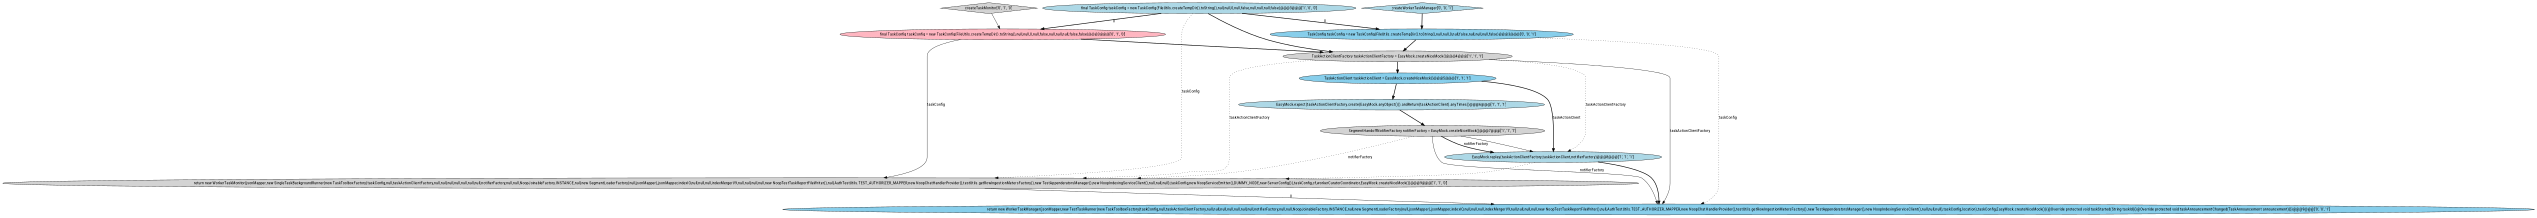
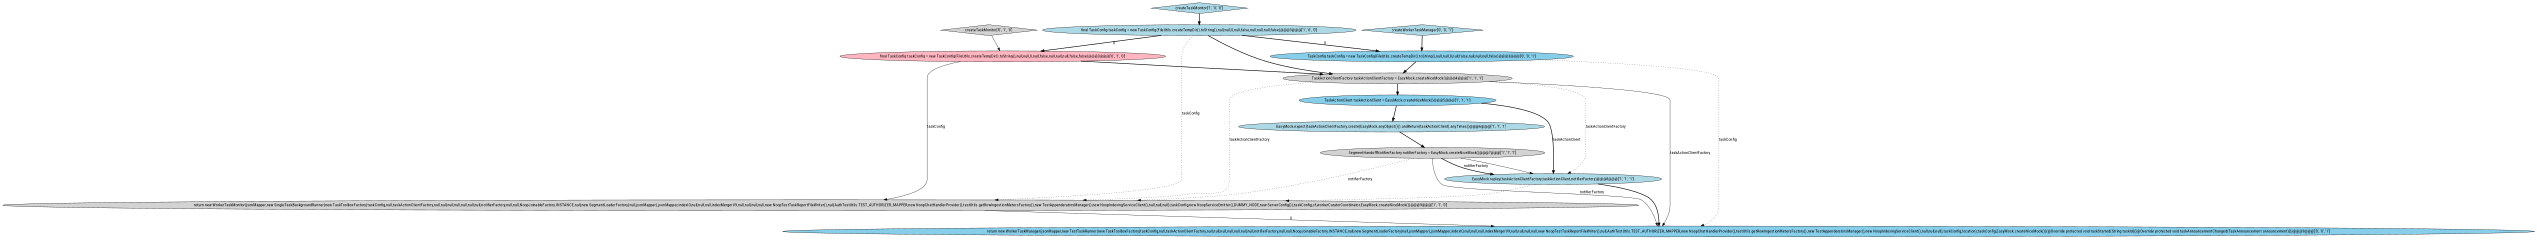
  digraph {
    fontname="Roboto Condensed"
    node [fillcolor=lightblue shape=ellipse style=filled fontname="Roboto Condensed"]
    edge [style=bold fontname="Roboto Condensed"]
    n1 [label="EasyMock.replay(taskActionClientFactory,taskActionClient,notifierFactory)@@@8@@@['1', '1', '1']"]
    n2 [fillcolor=lightgrey label="return new WorkerTaskMonitor(jsonMapper,new SingleTaskBackgroundRunner(new TaskToolboxFactory(taskConfig,null,taskActionClientFactory,null,null,null,null,null,null,null,notifierFactory,null,null,NoopJoinableFactory.INSTANCE,null,new SegmentLoaderFactory(null,jsonMapper),jsonMapper,indexIO,null,null,null,indexMergerV9,null,null,null,null,new NoopTestTaskReportFileWriter(),null,AuthTestUtils.TEST_AUTHORIZER_MAPPER,new NoopChatHandlerProvider(),testUtils.getRowIngestionMetersFactory(),new TestAppenderatorsManager(),new NoopIndexingServiceClient(),null,null,null),taskConfig,new NoopServiceEmitter(),DUMMY_NODE,new ServerConfig()),taskConfig,cf,workerCuratorCoordinator,EasyMock.createNiceMock())@@@9@@@['1', '1', '0']"]
    n3 [fillcolor=skyblue label="return new WorkerTaskManager(jsonMapper,new TestTaskRunner(new TaskToolboxFactory(taskConfig,null,taskActionClientFactory,null,null,null,null,null,null,null,notifierFactory,null,null,NoopJoinableFactory.INSTANCE,null,new SegmentLoaderFactory(null,jsonMapper),jsonMapper,indexIO,null,null,null,indexMergerV9,null,null,null,null,new NoopTestTaskReportFileWriter(),null,AuthTestUtils.TEST_AUTHORIZER_MAPPER,new NoopChatHandlerProvider(),testUtils.getRowIngestionMetersFactory(),new TestAppenderatorsManager(),new NoopIndexingServiceClient(),null,null,null),taskConfig,location),taskConfig,EasyMock.createNiceMock()){@Override protected void taskStarted(String taskId){}@Override protected void taskAnnouncementChanged(TaskAnnouncement announcement){}}@@@9@@@['0', '0', '1']"]
+   n4 [label="createTaskMonitor['1', '0', '0']" shape=diamond]
    n5 [label="final TaskConfig taskConfig = new TaskConfig(FileUtils.createTempDir().toString(),null,null,0,null,false,null,null,null,false)@@@3@@@['1', '0', '0']"]
    n6 [fillcolor=lightgrey label="createTaskMonitor['0', '1', '0']" shape=diamond]
    n7 [fillcolor=lightpink label="final TaskConfig taskConfig = new TaskConfig(FileUtils.createTempDir().toString(),null,null,0,null,false,null,null,null,false,false)@@@3@@@['0', '1', '0']"]
    n8 [label="createWorkerTaskManager['0', '0', '1']" shape=diamond]
    n9 [fillcolor=skyblue label="TaskConfig taskConfig = new TaskConfig(FileUtils.createTempDir().toString(),null,null,0,null,false,null,null,null,false)@@@3@@@['0', '0', '1']"]
    n10 [fillcolor=lightgrey label="TaskActionClientFactory taskActionClientFactory = EasyMock.createNiceMock()@@@4@@@['1', '1', '1']"]
    n11 [fillcolor=lightgrey label="SegmentHandoffNotifierFactory notifierFactory = EasyMock.createNiceMock()@@@7@@@['1', '1', '1']"]
    n12 [fillcolor=skyblue label="TaskActionClient taskActionClient = EasyMock.createNiceMock()@@@5@@@['1', '1', '1']"]
    n13 [label="EasyMock.expect(taskActionClientFactory.create(EasyMock.anyObject())).andReturn(taskActionClient).anyTimes()@@@6@@@['1', '1', '1']"]
    n1 -> n2 [style=dotted]
    n1 -> n3
    n2 -> n3 [label=0 style=solid]
+   n4 -> n5
    n5 -> n2 [label=taskConfig style=dotted]
    n5 -> n7 [label=0]
    n5 -> n9 [label=0]
    n5 -> n10
    n6 -> n7 [style=solid]
    n7 -> n2 [label=taskConfig style=solid]
    n7 -> n10
    n8 -> n9
    n9 -> n3 [label=taskConfig style=dotted]
    n9 -> n10
    n10 -> n1 [label=taskActionClientFactory style=dotted]
    n10 -> n2 [label=taskActionClientFactory style=dotted]
    n10 -> n3 [label=taskActionClientFactory style=solid]
    n10 -> n12
    n11 -> n1 [style=solid]
    n11 -> n1 [label=notifierFactory]
    n11 -> n2 [label=notifierFactory style=dotted]
    n11 -> n3 [label=notifierFactory style=solid]
    n12 -> n1 [label=taskActionClient]
    n12 -> n13
    n13 -> n11
  }
